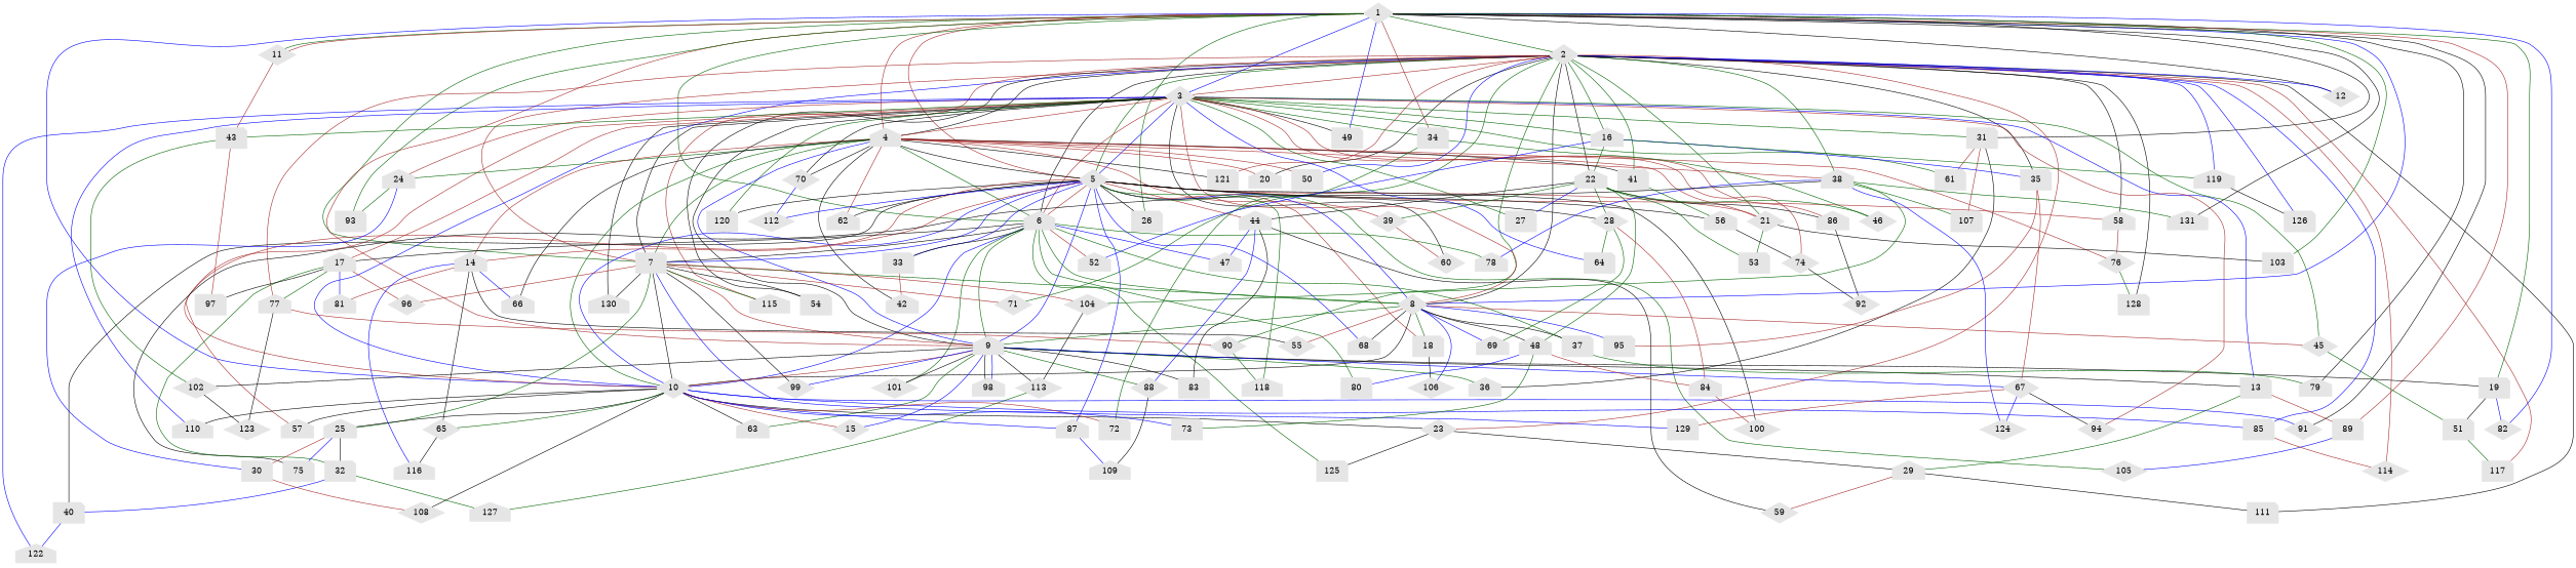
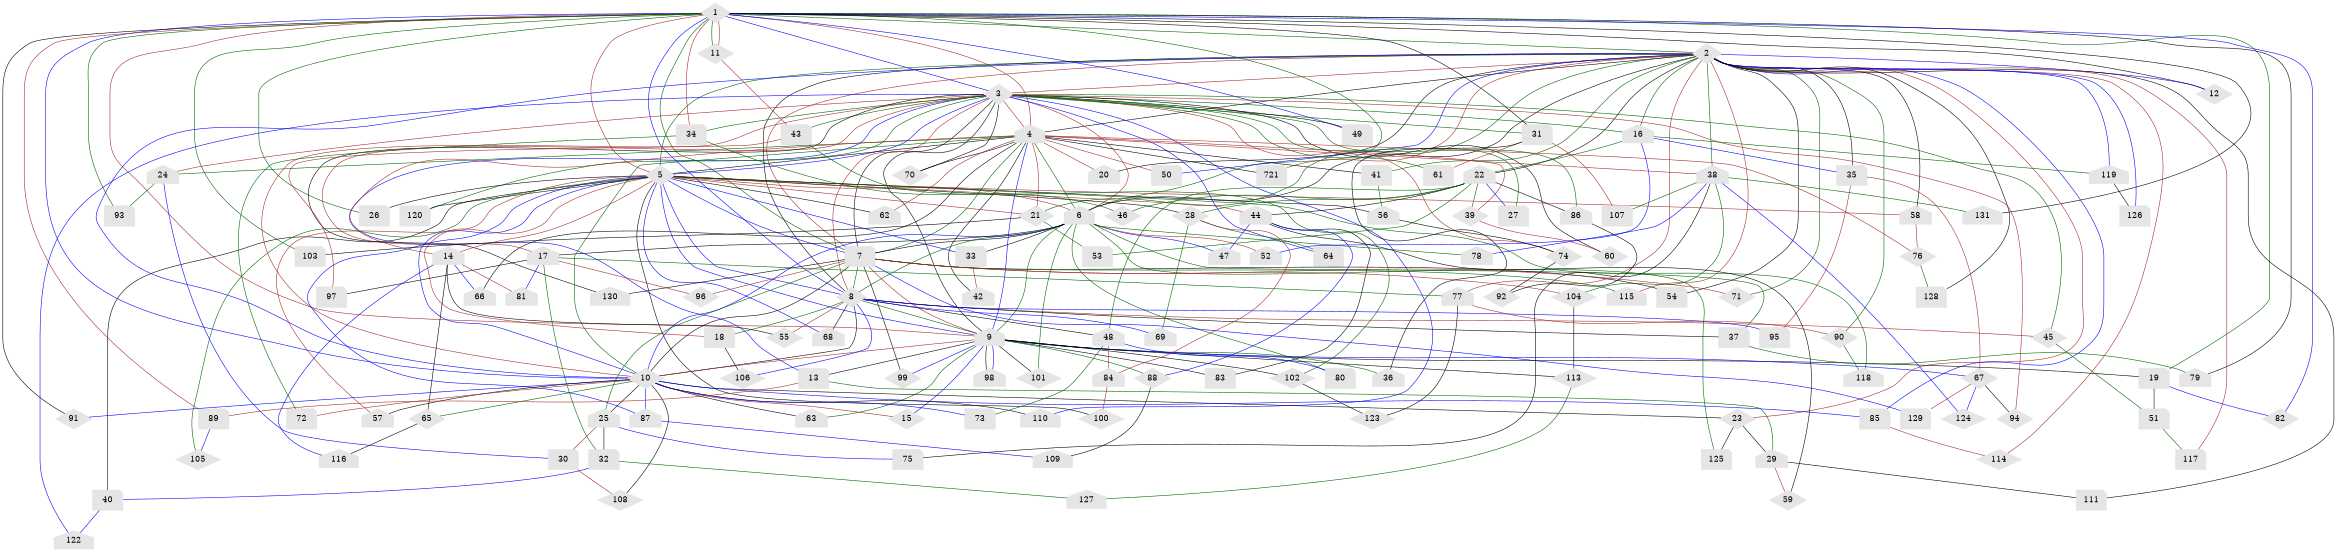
  graph {
    node [color=gray90 shape=diamond style=filled]
    edge [color=black]
    1
    2
    3
    4 [shape=house]
    5
    6 [shape=house]
    7 [shape=note]
    8
    9 [shape=house]
    10
    11
    12
    19 [shape=note]
    26 [shape=note]
    31 [shape=note]
    34 [shape=note]
    49 [shape=note]
    79 [shape=house]
    82
    89 [shape=note]
    91
    93 [shape=note]
    103 [shape=note]
    131 [shape=house]
    16 [shape=house]
    20 [shape=house]
    21
    22 [shape=house]
    23
    35 [shape=note]
    38 [shape=house]
    41 [shape=note]
    50 [shape=note]
    54 [shape=note]
    58 [shape=house]
    71
    77 [shape=house]
    85 [shape=note]
    90
    111 [shape=note]
    114
    115 [shape=house]
    117 [shape=note]
    119 [shape=house]
-   121 [shape=note]
+   121 [shape=note label=721]
    126 [shape=note]
    128 [shape=note]
    13 [shape=note]
    17 [shape=house]
    24 [shape=house]
    27 [shape=note]
    43 [shape=note]
    45
    60
    61 [shape=note]
    64 [shape=note]
    70
    74
    86 [shape=house]
    94
    110 [shape=house]
    120 [shape=note]
    122 [shape=house]
    130 [shape=house]
    14 [shape=house]
    39
    42 [shape=house]
    62 [shape=house]
    66 [shape=house]
    76
    18 [shape=note]
    28
    33 [shape=note]
    40 [shape=note]
    44 [shape=house]
    56 [shape=house]
    57 [shape=house]
    68 [shape=house]
    87 [shape=house]
    100
    105
-   112
    118 [shape=house]
    37 [shape=note]
    47 [shape=house]
    52 [shape=house]
    78 [shape=house]
    80 [shape=note]
    101
    125 [shape=note]
    25 [shape=house]
    96
    99
    104
    129 [shape=note]
    48 [shape=house]
    55
    69 [shape=house]
    95 [shape=note]
    106
    15
    36 [shape=house]
    63 [shape=house]
    67
    83 [shape=note]
    88
    98 [shape=house]
    102
    113
    65
    72 [shape=note]
    73 [shape=note]
    108
    51 [shape=note]
    107 [shape=note]
    46
    53 [shape=note]
    29 [shape=house]
    75 [shape=note]
    124
    123
    81 [shape=house]
    32 [shape=note]
    97 [shape=note]
    30 [shape=note]
    92
    116 [shape=house]
    84 [shape=house]
    59
    109 [shape=house]
    127 [shape=house]
    1 -- 2 [color=darkgreen]
    1 -- 3 [color=blue]
    1 -- 4 [color=brown]
    1 -- 5 [color=brown]
    1 -- 6 [color=darkgreen]
    1 -- 7 [color=darkgreen]
    1 -- 8 [color=blue]
    1 -- 9 [color=brown]
    1 -- 10 [color=blue]
    1 -- 11 [color=darkgreen]
    1 -- 11 [color=brown]
    1 -- 12
    1 -- 19 [color=darkgreen]
    1 -- 26 [color=darkgreen]
    1 -- 31
    1 -- 34 [color=brown]
    1 -- 49 [color=blue]
    1 -- 79
    1 -- 82 [color=blue]
    1 -- 89 [color=brown]
    1 -- 91
    1 -- 93 [color=darkgreen]
    1 -- 103 [color=darkgreen]
    1 -- 131
    2 -- 3 [color=brown]
    2 -- 4
    2 -- 5 [color=darkgreen]
    2 -- 6
    2 -- 7 [color=brown]
    2 -- 8
    2 -- 10 [color=blue]
    2 -- 12 [color=blue]
    2 -- 16 [color=darkgreen]
    2 -- 20
    2 -- 21 [color=darkgreen]
    2 -- 22
    2 -- 23 [color=brown]
    2 -- 35
    2 -- 38 [color=darkgreen]
    2 -- 41 [color=darkgreen]
    2 -- 50 [color=blue]
    2 -- 54
    2 -- 58
    2 -- 71 [color=darkgreen]
    2 -- 77 [color=brown]
    2 -- 85 [color=blue]
    2 -- 90 [color=darkgreen]
    2 -- 111
    2 -- 114 [color=brown]
    2 -- 115 [color=brown]
    2 -- 117 [color=brown]
    2 -- 119 [color=blue]
    2 -- 121 [color=brown]
    2 -- 126 [color=blue]
    2 -- 128
    3 -- 4 [color=brown]
    3 -- 5 [color=blue]
    3 -- 6 [color=brown]
    3 -- 7
    3 -- 8 [color=brown]
    3 -- 9
    3 -- 10 [color=brown]
    3 -- 31 [color=darkgreen]
    3 -- 34 [color=darkgreen]
    3 -- 49
    3 -- 16 [color=darkgreen]
    3 -- 13 [color=blue]
    3 -- 17 [color=brown]
    3 -- 24 [color=brown]
    3 -- 27 [color=darkgreen]
    3 -- 43 [color=darkgreen]
    3 -- 45 [color=darkgreen]
    3 -- 60
    3 -- 61 [color=darkgreen]
    3 -- 64 [color=blue]
    3 -- 70
    3 -- 74 [color=brown]
-   3 -- 86 [color=brown]
+   3 -- 86 [color=darkgreen]
    3 -- 94 [color=brown]
    3 -- 110 [color=blue]
    3 -- 120 [color=darkgreen]
    3 -- 122 [color=blue]
    3 -- 130
    4 -- 5
    4 -- 6 [color=darkgreen]
    4 -- 7 [color=darkgreen]
    4 -- 9 [color=blue]
    4 -- 10 [color=darkgreen]
    4 -- 20 [color=brown]
    4 -- 21 [color=brown]
    4 -- 38 [color=brown]
    4 -- 41
    4 -- 50 [color=brown]
    4 -- 121
    4 -- 24 [color=darkgreen]
    4 -- 70
    4 -- 14 [color=brown]
    4 -- 39 [color=brown]
    4 -- 42
    4 -- 62 [color=brown]
    4 -- 66
    4 -- 76 [color=brown]
    5 -- 6 [color=brown]
    5 -- 7 [color=blue]
    5 -- 8 [color=blue]
    5 -- 9 [color=blue]
    5 -- 10 [color=blue]
    5 -- 26
    5 -- 21 [color=brown]
    5 -- 58 [color=brown]
    5 -- 120
    5 -- 14 [color=brown]
    5 -- 62
    5 -- 18 [color=brown]
    5 -- 28
    5 -- 33 [color=blue]
    5 -- 40
    5 -- 44 [color=brown]
    5 -- 56
    5 -- 57 [color=brown]
    5 -- 68 [color=blue]
    5 -- 87 [color=blue]
    5 -- 100
    5 -- 105 [color=darkgreen]
-   5 -- 112 [color=blue]
    5 -- 118 [color=darkgreen]
    6 -- 7
    6 -- 8 [color=darkgreen]
    6 -- 9 [color=darkgreen]
    6 -- 10 [color=blue]
    6 -- 17
    6 -- 33
    6 -- 37 [color=darkgreen]
    6 -- 47 [color=blue]
    6 -- 52 [color=brown]
    6 -- 78 [color=darkgreen]
    6 -- 80 [color=darkgreen]
    6 -- 101 [color=darkgreen]
    6 -- 125 [color=darkgreen]
    7 -- 8 [color=darkgreen]
    7 -- 9 [color=brown]
    7 -- 10
    7 -- 54
    7 -- 71 [color=brown]
    7 -- 115 [color=darkgreen]
    7 -- 130
    7 -- 25 [color=darkgreen]
    7 -- 96 [color=brown]
    7 -- 99
    7 -- 104 [color=brown]
    7 -- 129 [color=blue]
    8 -- 9 [color=darkgreen]
    8 -- 10
    8 -- 45 [color=brown]
    8 -- 18 [color=darkgreen]
    8 -- 68
    8 -- 37
    8 -- 48
    8 -- 55 [color=brown]
    8 -- 69 [color=blue]
    8 -- 95 [color=blue]
    8 -- 106 [color=blue]
    9 -- 10 [color=brown]
    9 -- 19
    9 -- 13
    9 -- 101
    9 -- 99 [color=blue]
    9 -- 15 [color=blue]
    9 -- 36 [color=darkgreen]
    9 -- 63 [color=darkgreen]
    9 -- 67 [color=blue]
    9 -- 83
    9 -- 88 [color=darkgreen]
    9 -- 98
    9 -- 98 [color=blue]
    9 -- 102
    9 -- 113
    10 -- 91 [color=blue]
    10 -- 23
    10 -- 85 [color=blue]
    10 -- 110
    10 -- 57
    10 -- 87 [color=blue]
    10 -- 25
    10 -- 15 [color=brown]
    10 -- 63
    10 -- 65 [color=darkgreen]
    10 -- 72 [color=brown]
    10 -- 73 [color=blue]
    10 -- 108
    11 -- 43 [color=brown]
    19 -- 82 [color=blue]
    19 -- 51
    31 -- 61 [color=brown]
    31 -- 36
    31 -- 107 [color=brown]
    34 -- 72 [color=darkgreen]
    34 -- 46 [color=darkgreen]
    89 -- 105 [color=blue]
    16 -- 22 [color=darkgreen]
    16 -- 35 [color=blue]
    16 -- 119 [color=darkgreen]
    16 -- 52 [color=blue]
    21 -- 103
    21 -- 53 [color=darkgreen]
    22 -- 27 [color=blue]
    22 -- 86
    22 -- 39 [color=darkgreen]
    22 -- 28 [color=darkgreen]
    22 -- 44
    22 -- 48 [color=darkgreen]
    22 -- 46 [color=darkgreen]
    22 -- 53 [color=darkgreen]
    23 -- 125
    23 -- 29
    35 -- 95 [color=brown]
    35 -- 67 [color=brown]
    38 -- 131 [color=darkgreen]
    38 -- 78 [color=blue]
    38 -- 104 [color=darkgreen]
    38 -- 107 [color=darkgreen]
    38 -- 75
    38 -- 124 [color=blue]
    41 -- 56 [color=darkgreen]
    58 -- 76 [color=brown]
    77 -- 90 [color=brown]
    77 -- 123
    85 -- 114 [color=brown]
    90 -- 118 [color=darkgreen]
    119 -- 126
    13 -- 89 [color=brown]
    13 -- 29 [color=darkgreen]
    17 -- 77 [color=darkgreen]
    17 -- 96 [color=brown]
    17 -- 81 [color=blue]
    17 -- 32 [color=darkgreen]
    17 -- 97
    24 -- 93 [color=darkgreen]
    24 -- 30 [color=blue]
    43 -- 102 [color=darkgreen]
    43 -- 97 [color=brown]
    45 -- 51 [color=darkgreen]
-   70 -- 112 [color=blue]
    74 -- 92
    86 -- 92
    14 -- 66 [color=blue]
    14 -- 55
    14 -- 65
    14 -- 81 [color=brown]
    14 -- 116 [color=blue]
    39 -- 60 [color=brown]
    76 -- 128 [color=darkgreen]
    18 -- 106
    28 -- 64 [color=darkgreen]
    28 -- 69 [color=darkgreen]
    28 -- 84 [color=brown]
    33 -- 42 [color=brown]
    40 -- 122 [color=blue]
    44 -- 47 [color=blue]
    44 -- 83
    44 -- 88 [color=blue]
    44 -- 59
    56 -- 74
    87 -- 109 [color=blue]
    37 -- 79 [color=darkgreen]
    25 -- 75 [color=blue]
    25 -- 32
    25 -- 30 [color=brown]
    104 -- 113
    48 -- 80 [color=blue]
    48 -- 73 [color=darkgreen]
    48 -- 84 [color=brown]
    67 -- 94
    67 -- 129 [color=brown]
    67 -- 124 [color=blue]
    88 -- 109
    102 -- 123
    113 -- 127 [color=darkgreen]
    65 -- 116
    51 -- 117 [color=darkgreen]
    29 -- 111
    29 -- 59 [color=brown]
    32 -- 40 [color=blue]
    32 -- 127 [color=darkgreen]
    30 -- 108 [color=brown]
    84 -- 100 [color=brown]
  }
